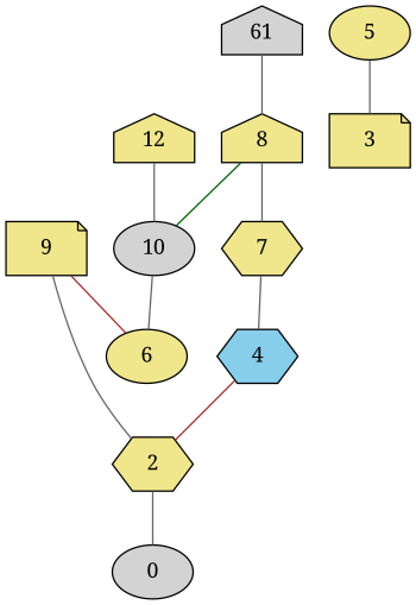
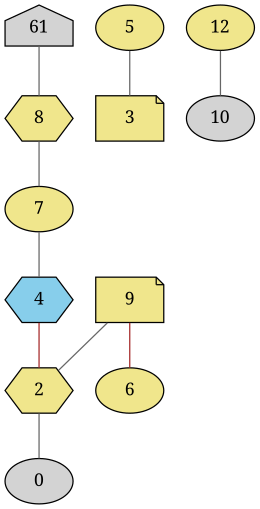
  graph {
    fontname="Noto Serif"
    node [chem=Br fillcolor=khaki fontname="Noto Serif" shape=ellipse style=filled]
    edge [color=gray40 fontname="Noto Serif" valence=1]
    n1 [fillcolor=lightgrey label=0]
    2 [chem=C shape=hexagon]
    3 [chem=C shape=note]
    4 [chem=C fillcolor=skyblue shape=hexagon]
    5
    6 [chem=C]
-   7 [shape=hexagon]
-   8 [chem=C shape=house]
+   7
+   8 [chem=C shape=hexagon]
    10 [chem=C fillcolor=lightgrey]
    9 [shape=note]
    n11 [fillcolor=lightgrey label=61 shape=house]
-   12 [shape=house]
+   12
    2 -- n1
    4 -- 2 [color=brown]
    5 -- 3
    7 -- 4
    8 -- 7 [valence=2]
-   8 -- 10 [color=darkgreen]
-   10 -- 6 [valence=2]
    9 -- 2 [valence=2]
    9 -- 6 [color=brown]
    n11 -- 8
    12 -- 10
  }
